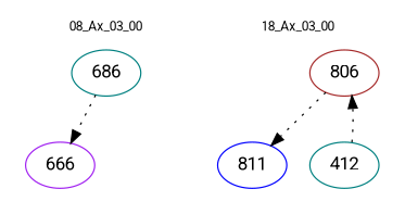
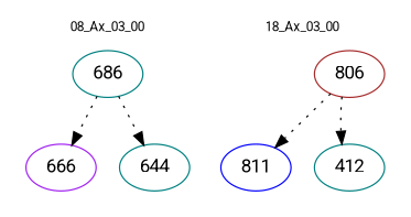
  digraph {
    fontname=Roboto
    node [color=teal fontname=Roboto]
    edge [color=black fontname=Roboto style=dotted]
    n1 [label=686]
    n2 [color=purple label=666]
+   n3 [label=644]
    n4 [color=brown label=806]
    n5 [color=blue label=811]
    n6 [label=412]
    subgraph cluster_1 {
      color=white
      fontsize=10
      label="08_Ax_03_00"
      n1
      n2
+     n3
    }
    subgraph cluster_2 {
      color=white
      fontsize=10
      label="18_Ax_03_00"
      n4
      n5
      n6
    }
    n1 -> n2
+   n1 -> n3
    n4 -> n5
-   n6 -> n4
+   n4 -> n6
  }
